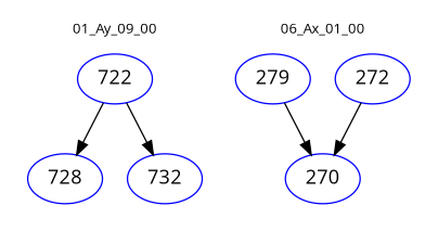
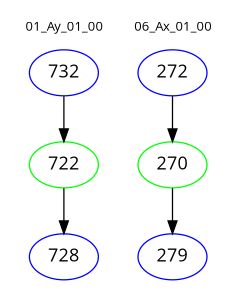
  digraph {
    fontname="Open Sans"
    node [color=blue fontname="Open Sans"]
    edge [color=black fontname="Open Sans"]
    n1 [label=728]
-   n2 [label=722]
+   n2 [color=green label=722]
    n3 [label=732]
    n4 [label=272]
-   n5 [label=270]
+   n5 [color=green label=270]
    n6 [label=279]
    subgraph cluster_1 {
      color=white
      fontsize=10
-     label="01_Ay_09_00"
+     label="01_Ay_01_00"
      n1
      n2
      n3
    }
    subgraph cluster_2 {
      color=white
      fontsize=10
      label="06_Ax_01_00"
      n4
      n5
      n6
    }
    n2 -> n1
-   n2 -> n3
+   n3 -> n2
    n4 -> n5
-   n6 -> n5
+   n5 -> n6
  }
